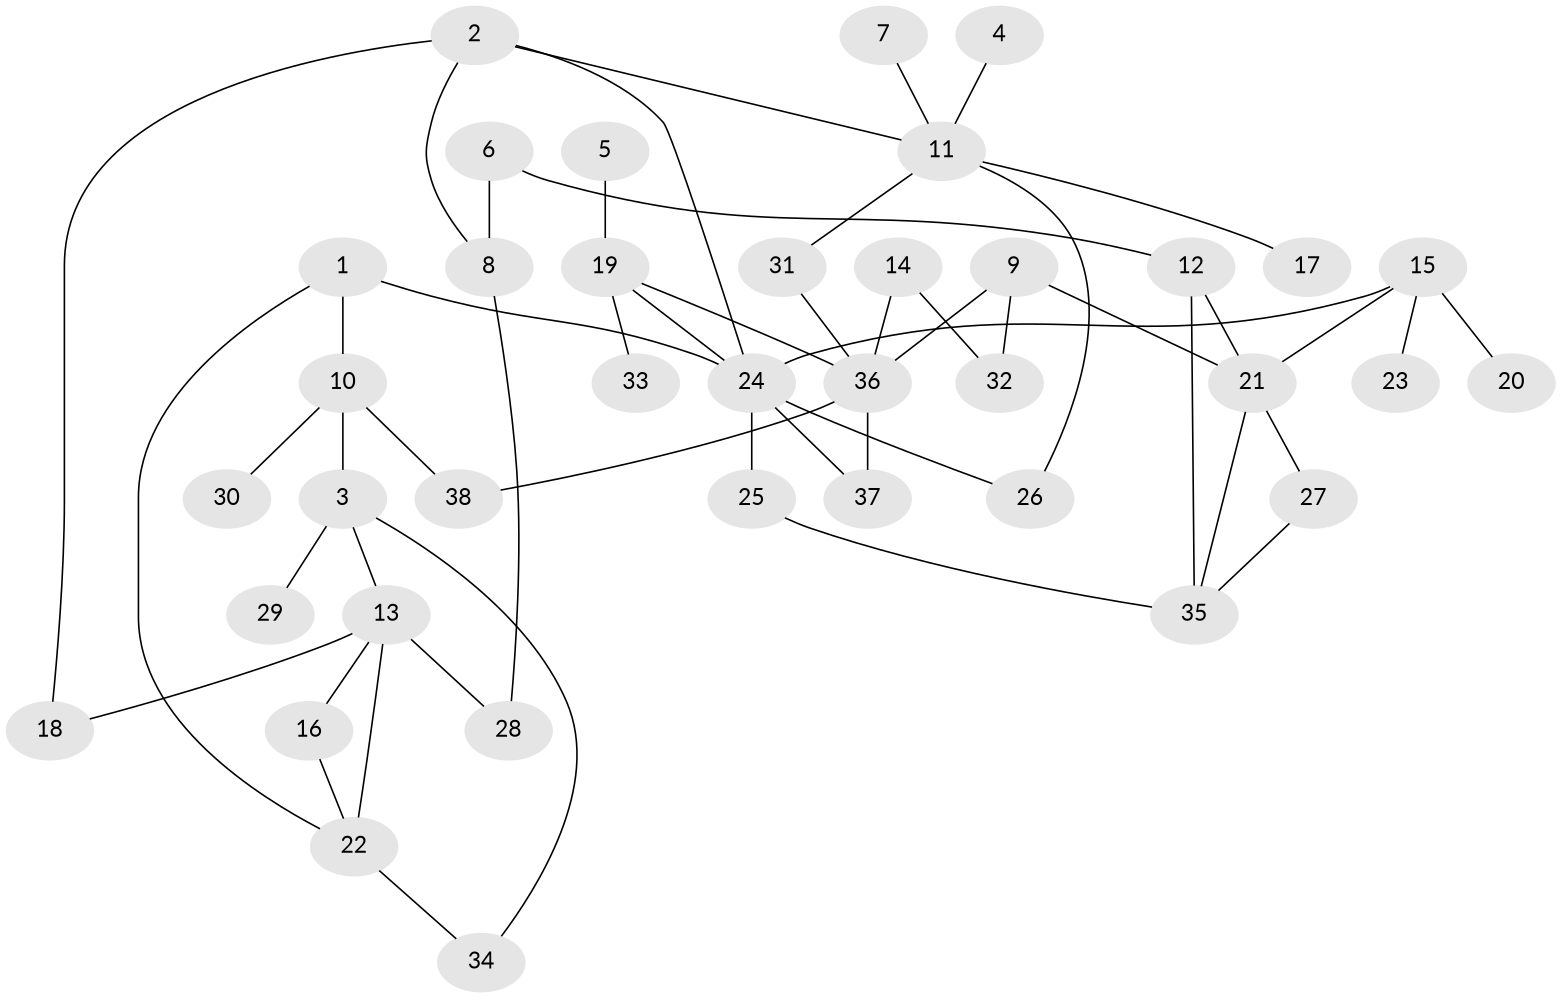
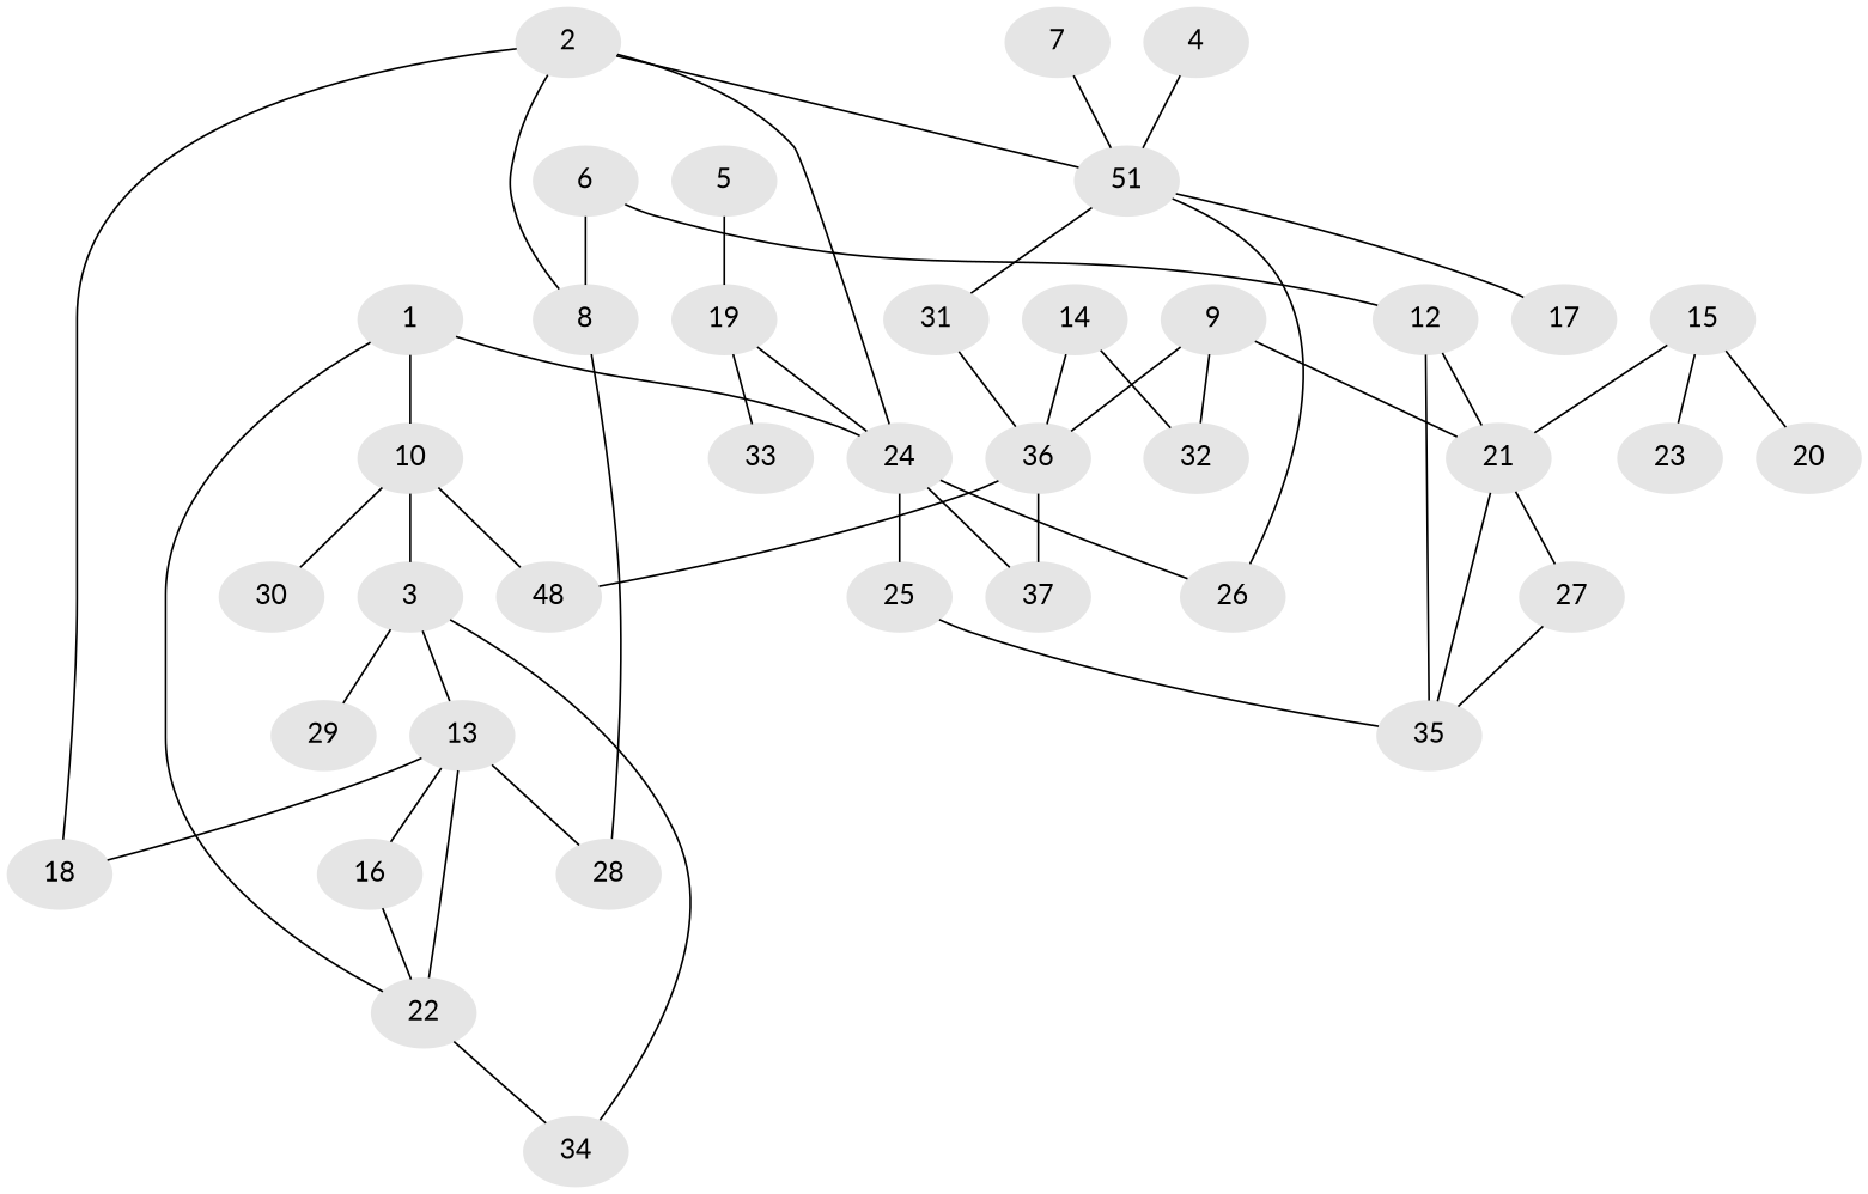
  graph {
    fontname=Lato
    node [color=gray90 fontname=Lato style=filled]
    edge [fontname=Lato weight=1.0]
    1
    10
    22
    24
    3
    13
    29
    34
    30
-   38
+   38 [label=48]
    26
    25
    37
    2
    8
-   11
+   11 [label=51]
    18
    28
    17
    31
    16
    4
    5
    19
    36
    33
    6
    12
    21
    35
    7
    9
    32
    27
    14
    15
    20
    23
    1 -- 10
    1 -- 22
    1 -- 24
    10 -- 3
    10 -- 30
    10 -- 38
    22 -- 34
    24 -- 26
    24 -- 25
    24 -- 37
    3 -- 13
    3 -- 29
    3 -- 34
    13 -- 22
    13 -- 18
    13 -- 28
    13 -- 16
    25 -- 35
    2 -- 24
    2 -- 8
    2 -- 11
    2 -- 18
    8 -- 28
    11 -- 26
    11 -- 17
    11 -- 31
    31 -- 36
    16 -- 22
    4 -- 11
    5 -- 19
    19 -- 24
-   19 -- 36
    19 -- 33
    36 -- 38
    36 -- 37
    6 -- 8
    6 -- 12
    12 -- 21
    12 -- 35
    21 -- 35
    21 -- 27
    7 -- 11
    9 -- 36
    9 -- 21
    9 -- 32
    27 -- 35
    14 -- 36
    14 -- 32
-   15 -- 24
    15 -- 21
    15 -- 20
    15 -- 23
  }
